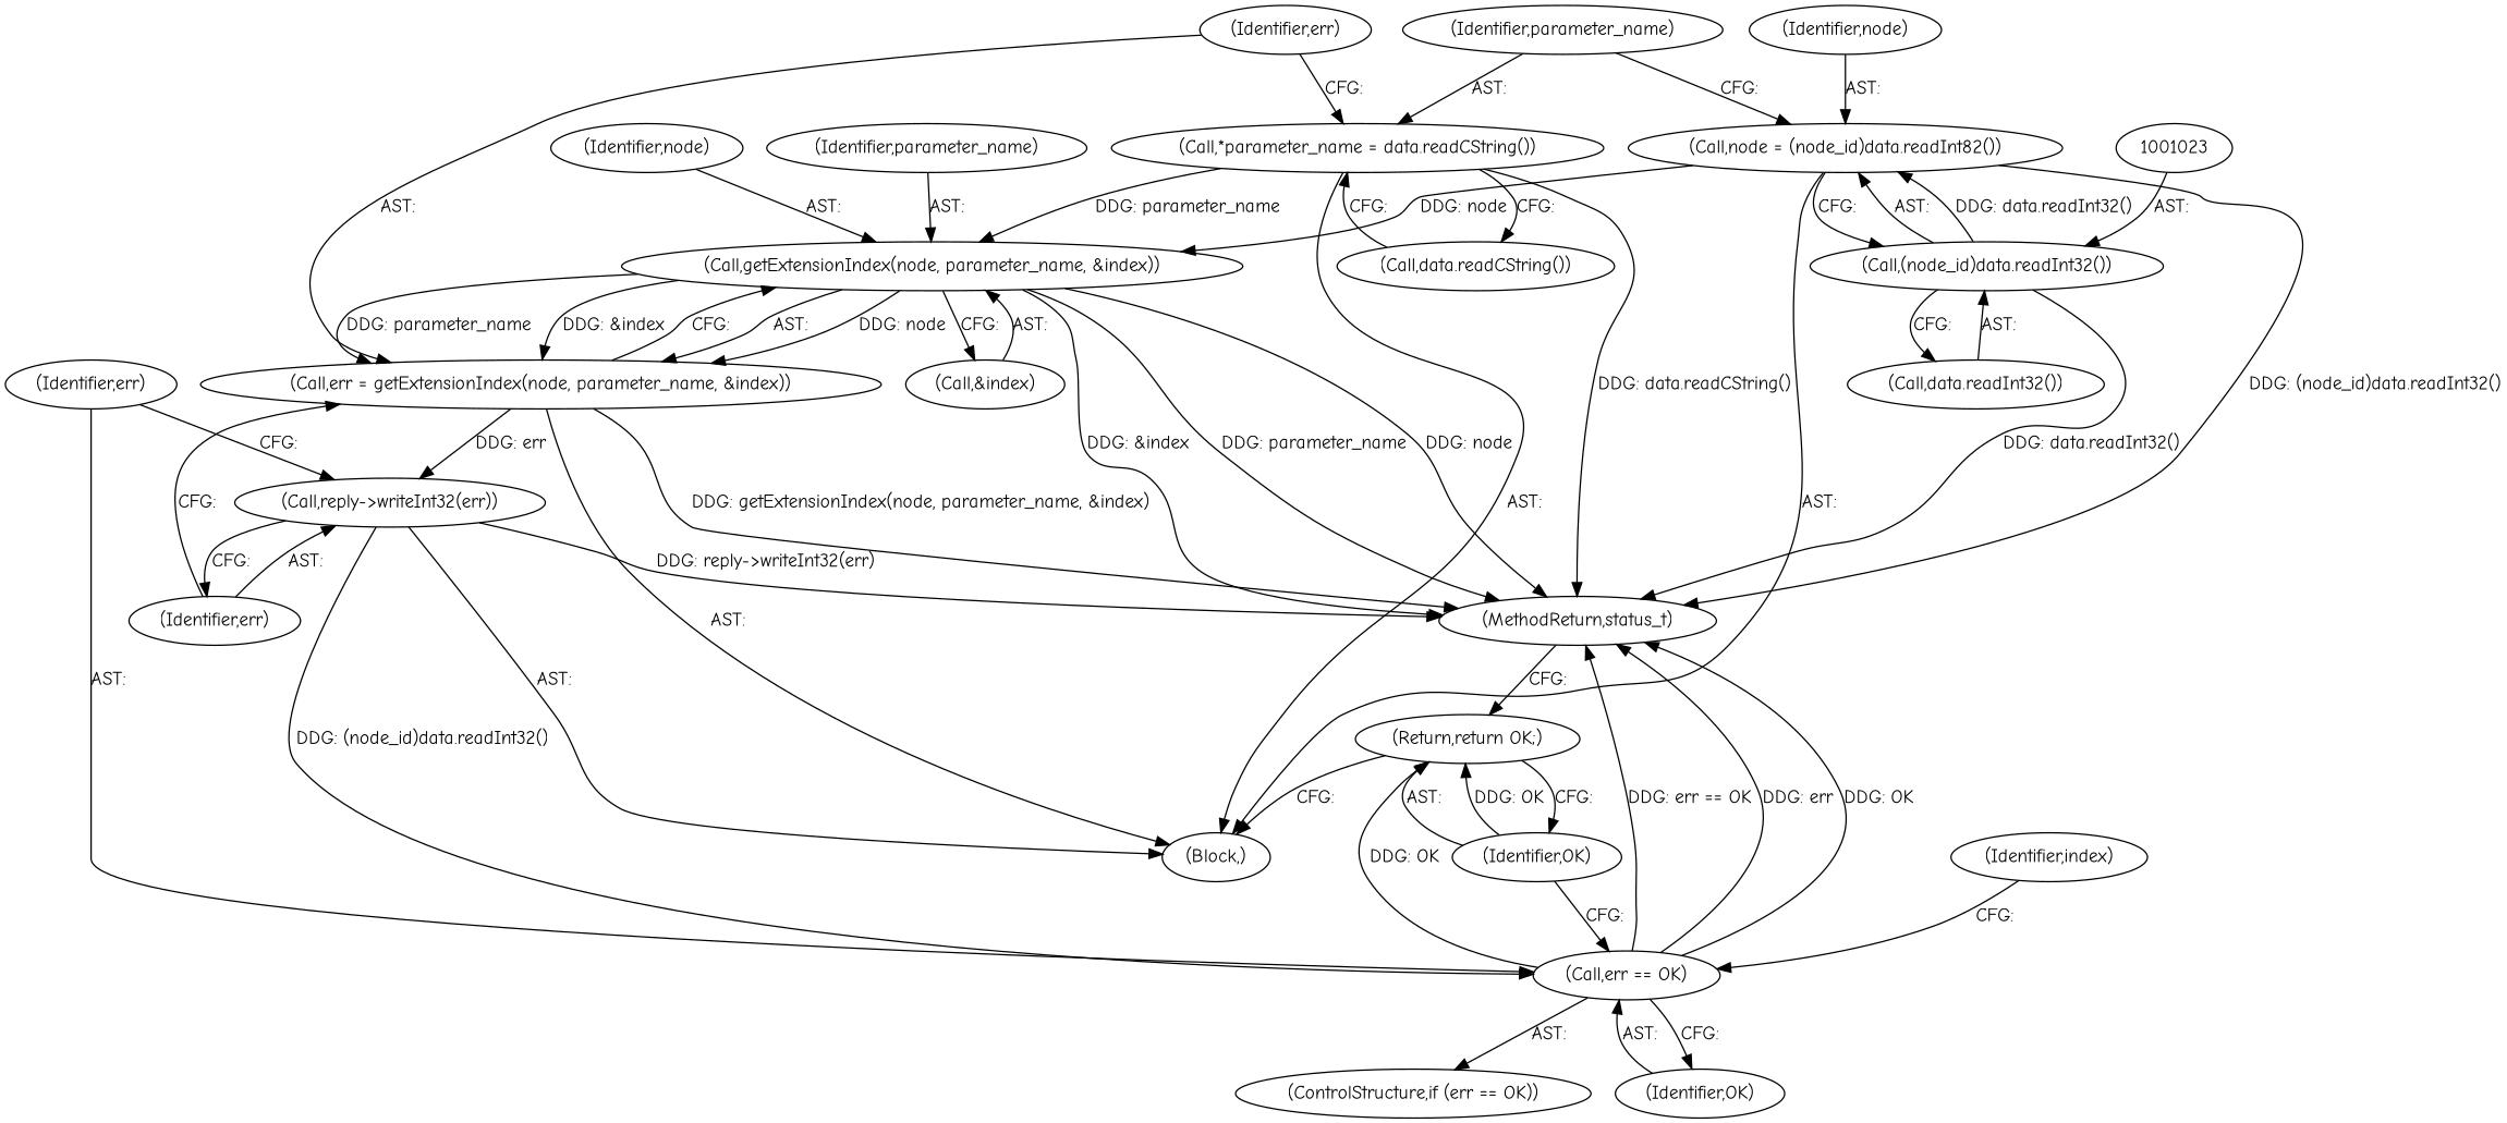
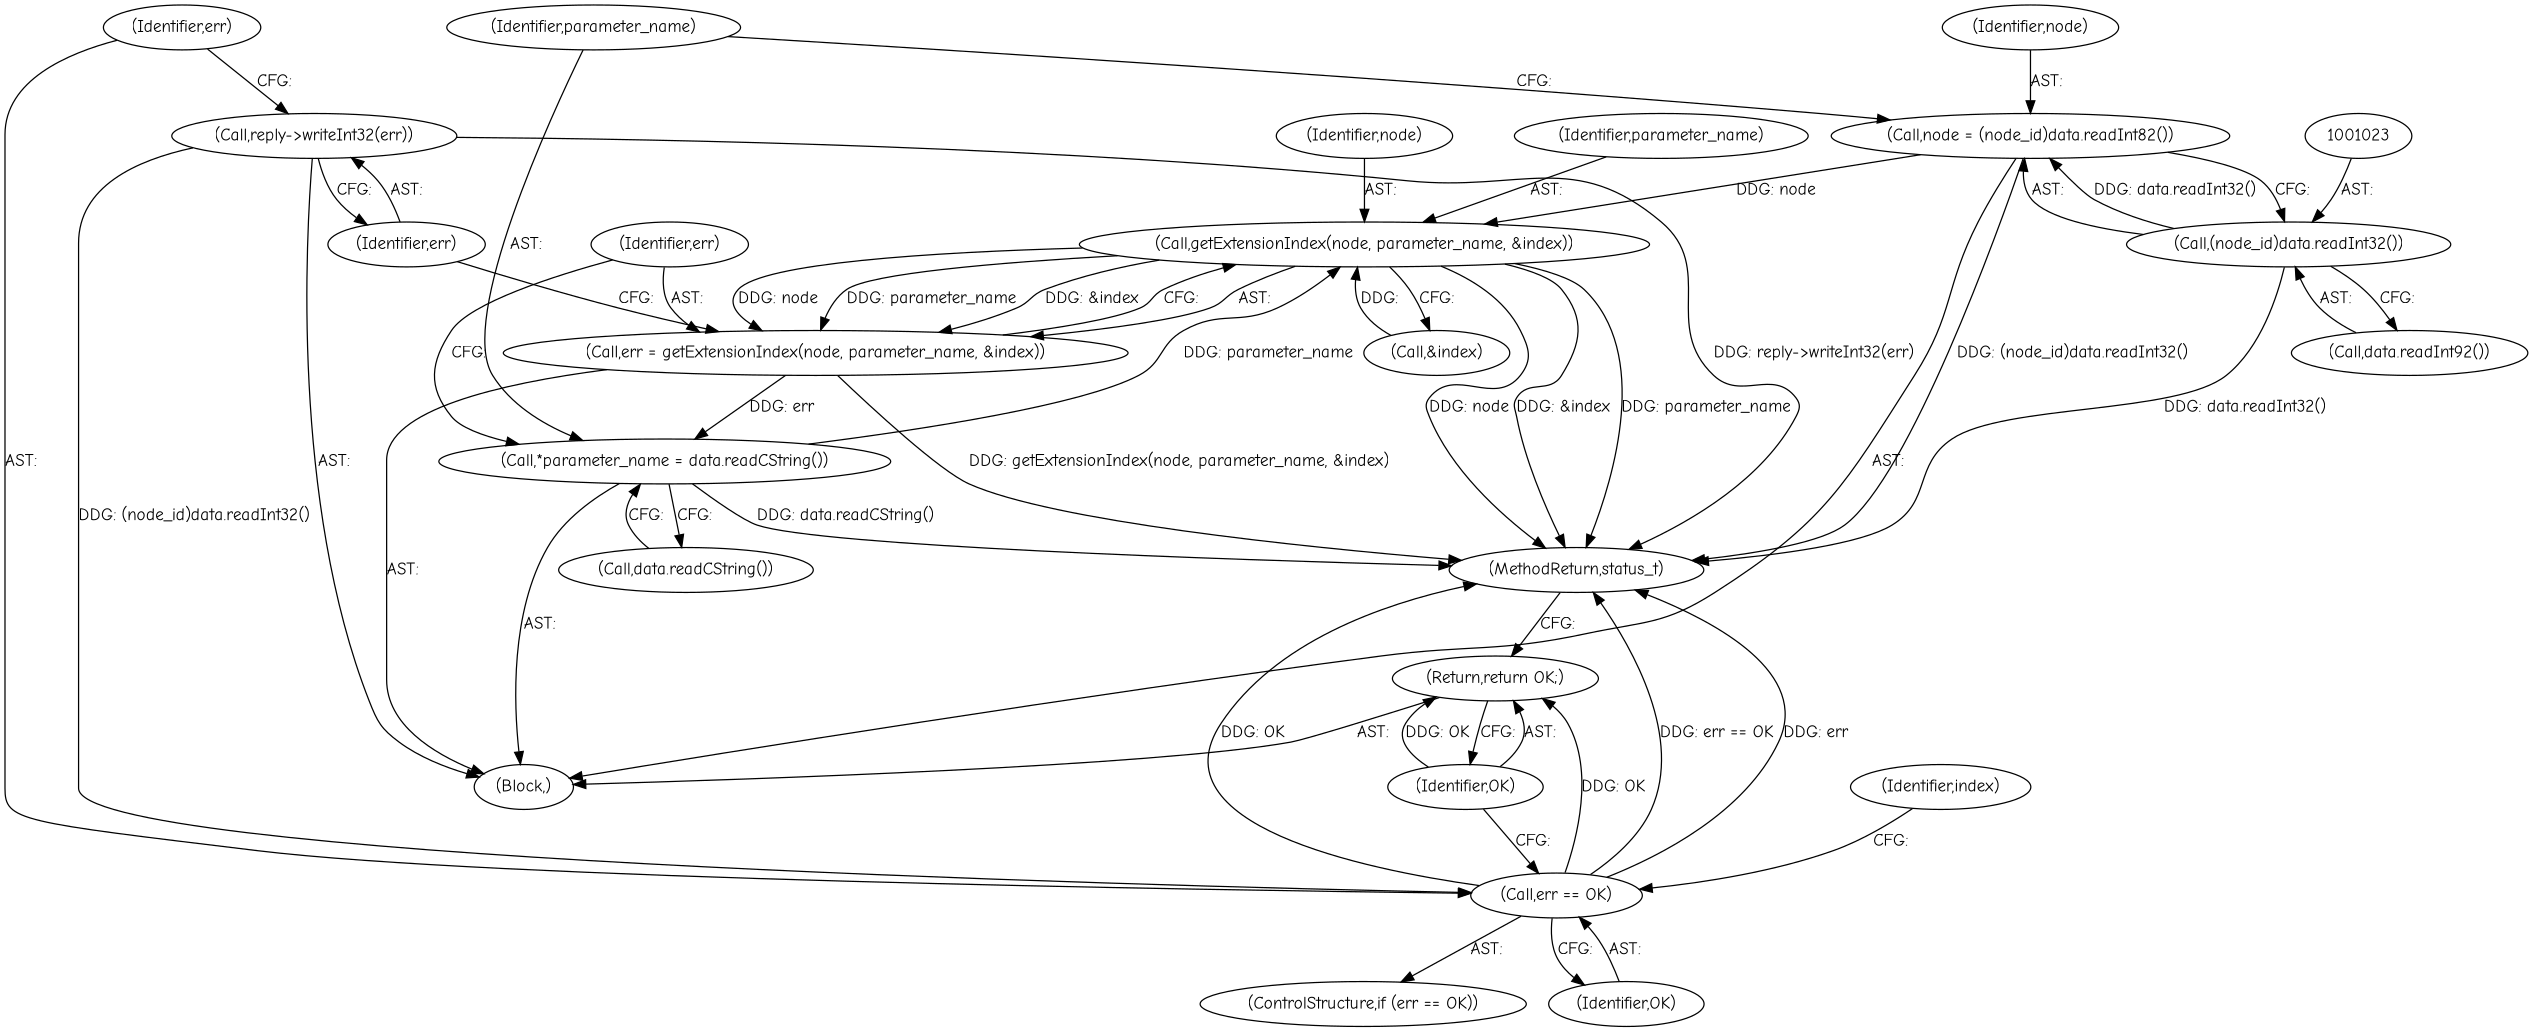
  digraph {
    fontname="Comic Neue"
    node [fontname="Comic Neue"]
    edge [fontname="Comic Neue"]
    n1 [label="(Call,getExtensionIndex(node, parameter_name, &index))"]
    n2 [label="(Call,err = getExtensionIndex(node, parameter_name, &index))"]
    n3 [label="(MethodReturn,status_t)"]
    n4 [label="(Call,&index)"]
    n5 [label="(Block,)"]
    n6 [label="(Call,reply->writeInt32(err))"]
    n7 [label="(Return,return OK;)"]
    n8 [label="(Call,node = (node_id)data.readInt82())"]
    n9 [label="(Call,(node_id)data.readInt32())"]
-   n10 [label="(Call,data.readInt32())"]
+   n10 [label="(Call,data.readInt92())"]
    n11 [label="(Call,*parameter_name = data.readCString())"]
    n12 [label="(Call,data.readCString())"]
    n13 [label="(Call,err == OK)"]
    n14 [label="(Identifier,err)"]
    n15 [label="(ControlStructure,if (err == OK))"]
    n16 [label="(Identifier,OK)"]
    n17 [label="(Identifier,OK)"]
    n18 [label="(Identifier,node)"]
    n19 [label="(Identifier,err)"]
    n20 [label="(Identifier,err)"]
    n21 [label="(Identifier,parameter_name)"]
    n22 [label="(Identifier,parameter_name)"]
    n23 [label="(Identifier,index)"]
    n24 [label="(Identifier,node)"]
    1001023
    n1 -> n2 [label="AST: "]
    n1 -> n2 [label="DDG: node"]
    n1 -> n2 [label="DDG: parameter_name"]
    n1 -> n2 [label="DDG: &index"]
    n1 -> n3 [label="DDG: &index"]
    n1 -> n3 [label="DDG: parameter_name"]
    n1 -> n3 [label="DDG: node"]
    n1 -> n4 [label="CFG: "]
    n2 -> n1 [label="CFG: "]
    n2 -> n3 [label="DDG: getExtensionIndex(node, parameter_name, &index)"]
    n2 -> n5 [label="AST: "]
-   n2 -> n6 [label="DDG: err"]
+   n2 -> n11 [label="DDG: err"]
    n3 -> n7 [label="CFG: "]
-   n4 -> n1 [label="AST: "]
+   n4 -> n1 [label="DDG: "]
    n6 -> n3 [label="DDG: reply->writeInt32(err)"]
    n6 -> n5 [label="AST: "]
    n6 -> n13 [label="DDG: (node_id)data.readInt32()"]
    n6 -> n14 [label="CFG: "]
-   n7 -> n5 [label="CFG: "]
+   n7 -> n5 [label="AST: "]
    n7 -> n17 [label="CFG: "]
    n8 -> n1 [label="DDG: node"]
    n8 -> n3 [label="DDG: (node_id)data.readInt32()"]
    n8 -> n5 [label="AST: "]
    n8 -> n9 [label="CFG: "]
    n9 -> n3 [label="DDG: data.readInt32()"]
    n9 -> n8 [label="AST: "]
    n9 -> n8 [label="DDG: data.readInt32()"]
    n9 -> n10 [label="CFG: "]
    n10 -> n9 [label="AST: "]
    n11 -> n1 [label="DDG: parameter_name"]
    n11 -> n3 [label="DDG: data.readCString()"]
    n11 -> n5 [label="AST: "]
    n11 -> n12 [label="CFG: "]
    n12 -> n11 [label="CFG: "]
    n13 -> n3 [label="DDG: err == OK"]
    n13 -> n3 [label="DDG: err"]
    n13 -> n3 [label="DDG: OK"]
    n13 -> n7 [label="DDG: OK"]
    n13 -> n15 [label="AST: "]
    n13 -> n16 [label="CFG: "]
    n14 -> n2 [label="CFG: "]
    n14 -> n6 [label="AST: "]
    n16 -> n13 [label="AST: "]
    n17 -> n7 [label="AST: "]
    n17 -> n7 [label="DDG: OK"]
    n17 -> n13 [label="CFG: "]
    n18 -> n8 [label="AST: "]
    n19 -> n2 [label="AST: "]
    n19 -> n11 [label="CFG: "]
    n20 -> n6 [label="CFG: "]
    n20 -> n13 [label="AST: "]
    n21 -> n1 [label="AST: "]
    n22 -> n8 [label="CFG: "]
    n22 -> n11 [label="AST: "]
    n23 -> n13 [label="CFG: "]
    n24 -> n1 [label="AST: "]
    1001023 -> n9 [label="AST: "]
  }
